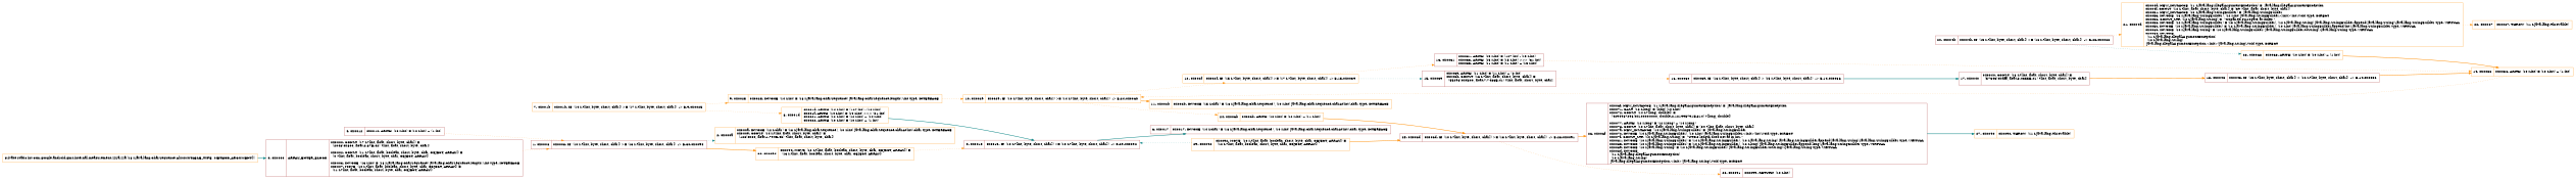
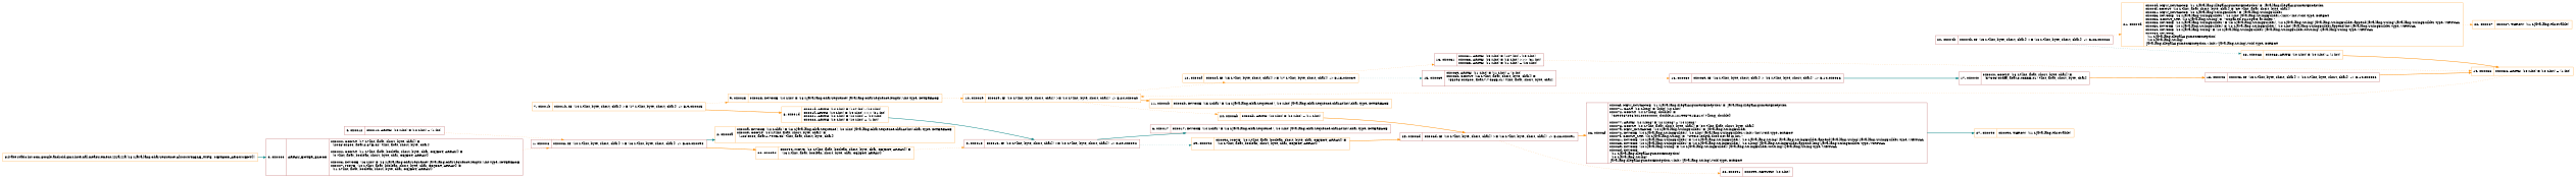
  digraph {
    rankdir=LR
    node [color=darkorange shape=record]
    edge [color=darkorange style=dotted]
    n1 [color=brown label="{0\:\ 0x0000|ARRAY_ENTER_BLOCK\l|0x0000: CONST  (r7 I:?[int, float, short, byte, char]) = \l  (2048(0x800, float:2.87E\-42) ?[int, float, short, byte, char])\l \l0x0002: CONST  (r1 I:?[int, float, boolean, short, byte, char, OBJECT, ARRAY]) = \l  (0 ?[int, float, boolean, short, byte, char, OBJECT, ARRAY])\l \l0x0003: INVOKE  (r3 I:int) = (r8 I:java.lang.CharSequence) java.lang.CharSequence.length():int type: INTERFACE \l0x0007: MOVE  (r0 I:?[int, float, boolean, short, byte, char, OBJECT, ARRAY]) = \l  (r1 I:?[int, float, boolean, short, byte, char, OBJECT, ARRAY])\l \l}"]
    n2 [color=brown label="{1\:\ 0x0008|0x0008: IF  (r0 I:?[int, byte, short, char]) \>= (r3 I:?[int, byte, short, char])  \-\> B:30:0x0094 \l}"]
    n3 [label="{2\:\ 0x000a|0x000a: INVOKE  (r2 I:char) = (r8 I:java.lang.CharSequence), (r0 I:int) java.lang.CharSequence.charAt(int):char type: INTERFACE \l0x000e: CONST  (r4 I:?[int, float, short, byte, char]) = \l  (128(0x80, float:1.794E\-43) ?[int, float, short, byte, char])\l \l}"]
    n4 [label="{30\:\ 0x0094|0x0094: MOVE  (r2 I:?[int, float, boolean, short, byte, char, OBJECT, ARRAY]) = \l  (r3 I:?[int, float, boolean, short, byte, char, OBJECT, ARRAY])\l \l}"]
    n5 [color=brown label="{5\:\ 0x0015|0x0015: IF  (r0 I:?[int, byte, short, char]) \>= (r3 I:?[int, byte, short, char])  \-\> B:29:0x0092 \l}"]
    n6 [color=brown label="{4\:\ 0x0012|0x0012: ARITH  (r0 I:int) = (r0 I:int) + (1 int) \l}"]
    n7 [color=brown label="{6\:\ 0x0017|0x0017: INVOKE  (r4 I:char) = (r8 I:java.lang.CharSequence), (r0 I:int) java.lang.CharSequence.charAt(int):char type: INTERFACE \l}"]
    n8 [label="{29\:\ 0x0092|0x0092: MOVE  (r0 I:?[int, float, boolean, short, byte, char, OBJECT, ARRAY]) = \l  (r2 I:?[int, float, boolean, short, byte, char, OBJECT, ARRAY])\l \l}"]
    n9 [color=brown label="{25\:\ 0x006d|0x006d: IF  (r0 I:?[int, byte, short, char]) \>= (r3 I:?[int, byte, short, char])  \-\> B:28:0x0091 \l}"]
    n10 [label="{7\:\ 0x001b|0x001b: IF  (r4 I:?[int, byte, short, char]) \>= (r7 I:?[int, byte, short, char])  \-\> B:9:0x0025 \l}"]
    n11 [label="{8\:\ 0x001d|0x001d: ARITH  (r4 I:int) = (127 int) \- (r4 I:int) \l0x001f: ARITH  (r4 I:int) = (r4 I:int) \>\>\> (31 int) \l0x0021: ARITH  (r2 I:int) = (r2 I:int) + (r4 I:int) \l0x0022: ARITH  (r0 I:int) = (r0 I:int) + (1 int) \l}"]
    n12 [label="{9\:\ 0x0025|0x0025: INVOKE  (r4 I:int) = (r8 I:java.lang.CharSequence) java.lang.CharSequence.length():int type: INTERFACE \l}"]
    n13 [label="{10\:\ 0x0029|0x0029: IF  (r0 I:?[int, byte, short, char]) \>= (r4 I:?[int, byte, short, char])  \-\> B:24:0x006b \l}"]
    n14 [label="{11\:\ 0x002b|0x002b: INVOKE  (r5 I:char) = (r8 I:java.lang.CharSequence), (r0 I:int) java.lang.CharSequence.charAt(int):char type: INTERFACE \l}"]
    n15 [label="{24\:\ 0x006b|0x006b: ARITH  (r0 I:int) = (r2 I:int) + (r1 I:int) \l}"]
    n16 [label="{12\:\ 0x002f|0x002f: IF  (r5 I:?[int, byte, short, char]) \>= (r7 I:?[int, byte, short, char])  \-\> B:15:0x0039 \l}"]
    n17 [color=brown label="{13\:\ 0x0031|0x0031: ARITH  (r5 I:int) = (127 int) \- (r5 I:int) \l0x0033: ARITH  (r5 I:int) = (r5 I:int) \>\>\> (31 int) \l0x0035: ARITH  (r1 I:int) = (r1 I:int) + (r5 I:int) \l}"]
    n18 [color=brown label="{15\:\ 0x0039|0x0039: ARITH  (r1 I:int) = (r1 I:int) + (2 int) \l0x003b: CONST  (r6 I:?[int, float, short, byte, char]) = \l  (55296(0xd800, float:7.7486E\-41) ?[int, float, short, byte, char])\l \l}"]
    n19 [label="{14\:\ 0x0036|0x0036: ARITH  (r0 I:int) = (r0 I:int) + (1 int) \l}"]
    n20 [color=brown label="{16\:\ 0x003e|0x003e: IF  (r6 I:?[int, byte, short, char]) \> (r5 I:?[int, byte, short, char])  \-\> B:14:0x0036 \l}"]
    n21 [color=brown label="{17\:\ 0x0040|0x0040: CONST  (r6 I:?[int, float, short, byte, char]) = \l  (57343(0xdfff, float:8.0355E\-41) ?[int, float, short, byte, char])\l \l}"]
    n22 [color=brown label="{18\:\ 0x0043|0x0043: IF  (r5 I:?[int, byte, short, char]) \> (r6 I:?[int, byte, short, char])  \-\> B:14:0x0036 \l}"]
    n23 [color=brown label="{20\:\ 0x004b|0x004b: IF  (r5 I:?[int, byte, short, char]) \>= (r6 I:?[int, byte, short, char])  \-\> B:23:0x0068 \l}"]
    n24 [label="{21\:\ 0x004d|0x004d: NEW_INSTANCE  (r1 I:java.lang.IllegalArgumentException) =  java.lang.IllegalArgumentException \l0x004f: CONST  (r2 I:?[int, float, short, byte, char]) = (39 ?[int, float, short, byte, char]) \l0x0051: NEW_INSTANCE  (r3 I:java.lang.StringBuilder) =  java.lang.StringBuilder \l0x0053: INVOKE  (r3 I:java.lang.StringBuilder), (r2 I:int) java.lang.StringBuilder.\<init\>(int):void type: DIRECT \l0x0056: CONST_STR  (r2 I:java.lang.String) =  \"Unpaired surrogate at index \" \l0x0058: INVOKE  (r2 I:java.lang.StringBuilder) = (r3 I:java.lang.StringBuilder), (r2 I:java.lang.String) java.lang.StringBuilder.append(java.lang.String):java.lang.StringBuilder type: VIRTUAL \l0x005c: INVOKE  (r0 I:java.lang.StringBuilder) = (r2 I:java.lang.StringBuilder), (r0 I:int) java.lang.StringBuilder.append(int):java.lang.StringBuilder type: VIRTUAL \l0x0060: INVOKE  (r0 I:java.lang.String) = (r0 I:java.lang.StringBuilder) java.lang.StringBuilder.toString():java.lang.String type: VIRTUAL \l0x0064: INVOKE  \l  (r1 I:java.lang.IllegalArgumentException)\l  (r0 I:java.lang.String)\l java.lang.IllegalArgumentException.\<init\>(java.lang.String):void type: DIRECT \l}"]
    n25 [label="{23\:\ 0x0068|0x0068: ARITH  (r0 I:int) = (r0 I:int) + (1 int) \l}"]
    n26 [label="{22\:\ 0x0067|0x0067: THROW  (r1 I:java.lang.Throwable) \l}"]
    n27 [color=brown label="{26\:\ 0x006f|0x006f: NEW_INSTANCE  (r1 I:java.lang.IllegalArgumentException) =  java.lang.IllegalArgumentException \l0x0071: CAST  (r2 I:long) = (long) (r0 I:int) \l0x0072: CONST  (r4 I:?[long, double]) = \l  (4294967296(0x100000000, double:2.121995791E\-314) ?[long, double])\l \l0x0077: ARITH  (r2 I:long) = (r2 I:long) + (r4 I:long) \l0x0078: CONST  (r0 I:?[int, float, short, byte, char]) = (54 ?[int, float, short, byte, char]) \l0x007a: NEW_INSTANCE  (r4 I:java.lang.StringBuilder) =  java.lang.StringBuilder \l0x007c: INVOKE  (r4 I:java.lang.StringBuilder), (r0 I:int) java.lang.StringBuilder.\<init\>(int):void type: DIRECT \l0x007f: CONST_STR  (r0 I:java.lang.String) =  \"UTF\-8 length does not fit in int: \" \l0x0081: INVOKE  (r0 I:java.lang.StringBuilder) = (r4 I:java.lang.StringBuilder), (r0 I:java.lang.String) java.lang.StringBuilder.append(java.lang.String):java.lang.StringBuilder type: VIRTUAL \l0x0085: INVOKE  (r0 I:java.lang.StringBuilder) = (r0 I:java.lang.StringBuilder), (r2 I:long) java.lang.StringBuilder.append(long):java.lang.StringBuilder type: VIRTUAL \l0x0089: INVOKE  (r0 I:java.lang.String) = (r0 I:java.lang.StringBuilder) java.lang.StringBuilder.toString():java.lang.String type: VIRTUAL \l0x008d: INVOKE  \l  (r1 I:java.lang.IllegalArgumentException)\l  (r0 I:java.lang.String)\l java.lang.IllegalArgumentException.\<init\>(java.lang.String):void type: DIRECT \l}"]
    n28 [color=brown label="{28\:\ 0x0091|0x0099: RETURN  (r0 I:int) \l}"]
    n29 [label="{27\:\ 0x0090|0x0090: THROW  (r1 I:java.lang.Throwable) \l}"]
    n30 [label="{private static int com.google.android.gms.internal.measurement.zzya.zza((r8 I:java.lang.CharSequence A[IMMUTABLE_TYPE, METHOD_ARGUMENT])) }"]
    n1 -> n2
-   n2 -> n3 [color=teal]
+   n2 -> n3 [color=teal style=bold]
    n2 -> n4 [style=bold]
    n4 -> n5
    n5 -> n7 [color=teal style=bold]
-   n8 -> n5 [color=teal]
+   n5 -> n8 [color=teal]
    n6 -> n2
    n8 -> n9 [style=bold]
    n9 -> n27 [style=bold]
    n9 -> n28
-   n10 -> n11
+   n10 -> n11 [style=bold]
    n10 -> n12
    n11 -> n5 [color=teal style=bold]
    n12 -> n13
    n13 -> n14 [style=bold]
    n13 -> n15
    n13 -> n16
    n15 -> n9 [style=bold]
    n16 -> n17
    n16 -> n18 [color=teal]
    n17 -> n19
    n18 -> n20
    n19 -> n13
    n20 -> n21 [color=teal style=bold]
    n21 -> n22 [style=bold]
    n22 -> n19 [style=bold]
    n23 -> n24
    n23 -> n25 [color=teal]
    n24 -> n26
    n25 -> n19 [style=bold]
    n27 -> n29 [color=teal style=bold]
    n30 -> n1 [color=teal style=bold]
  }
